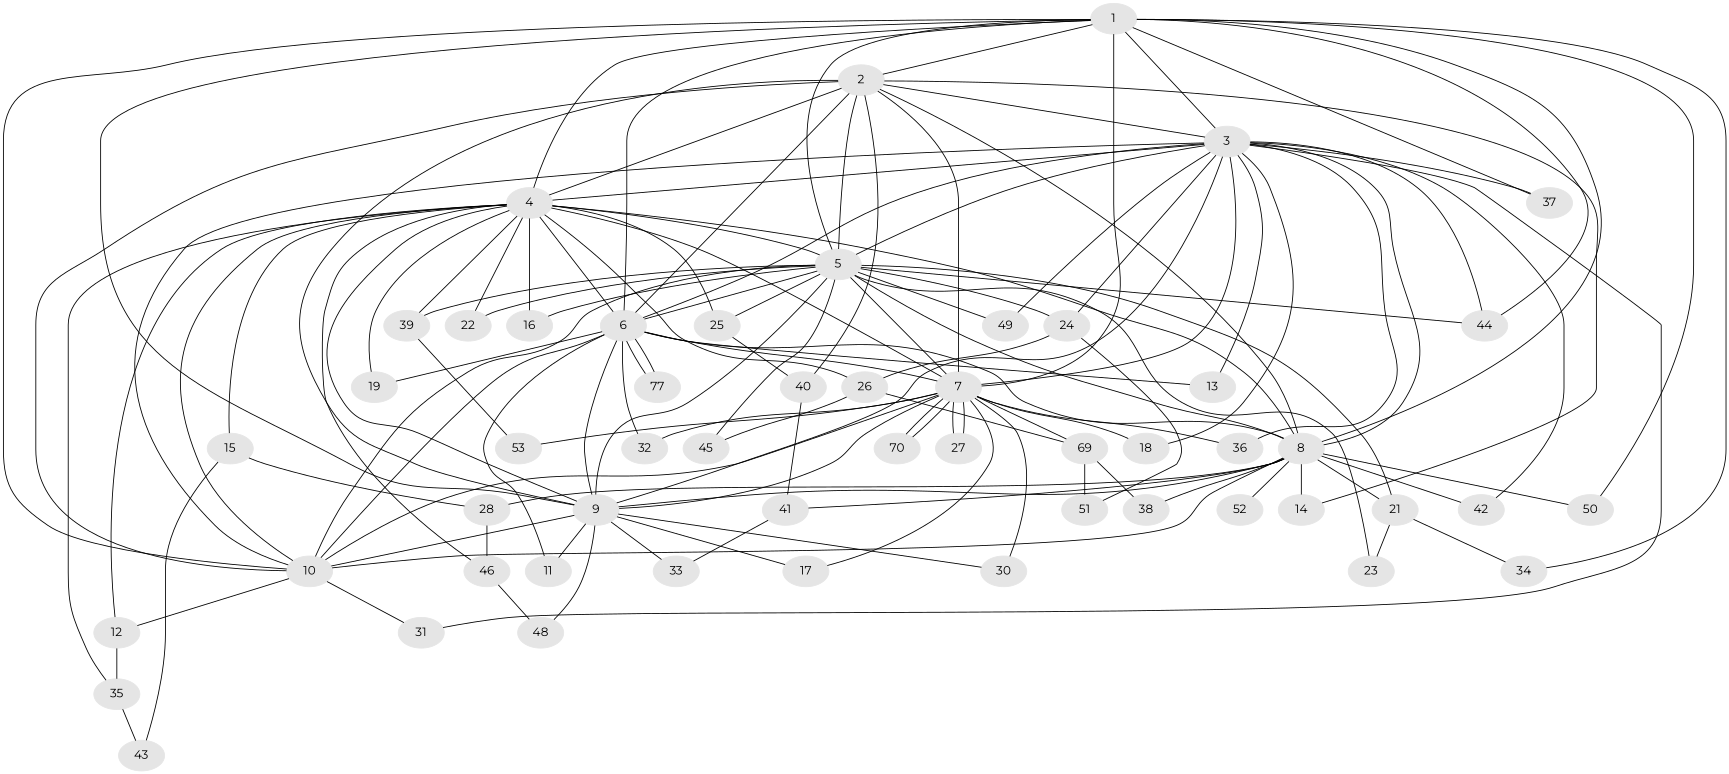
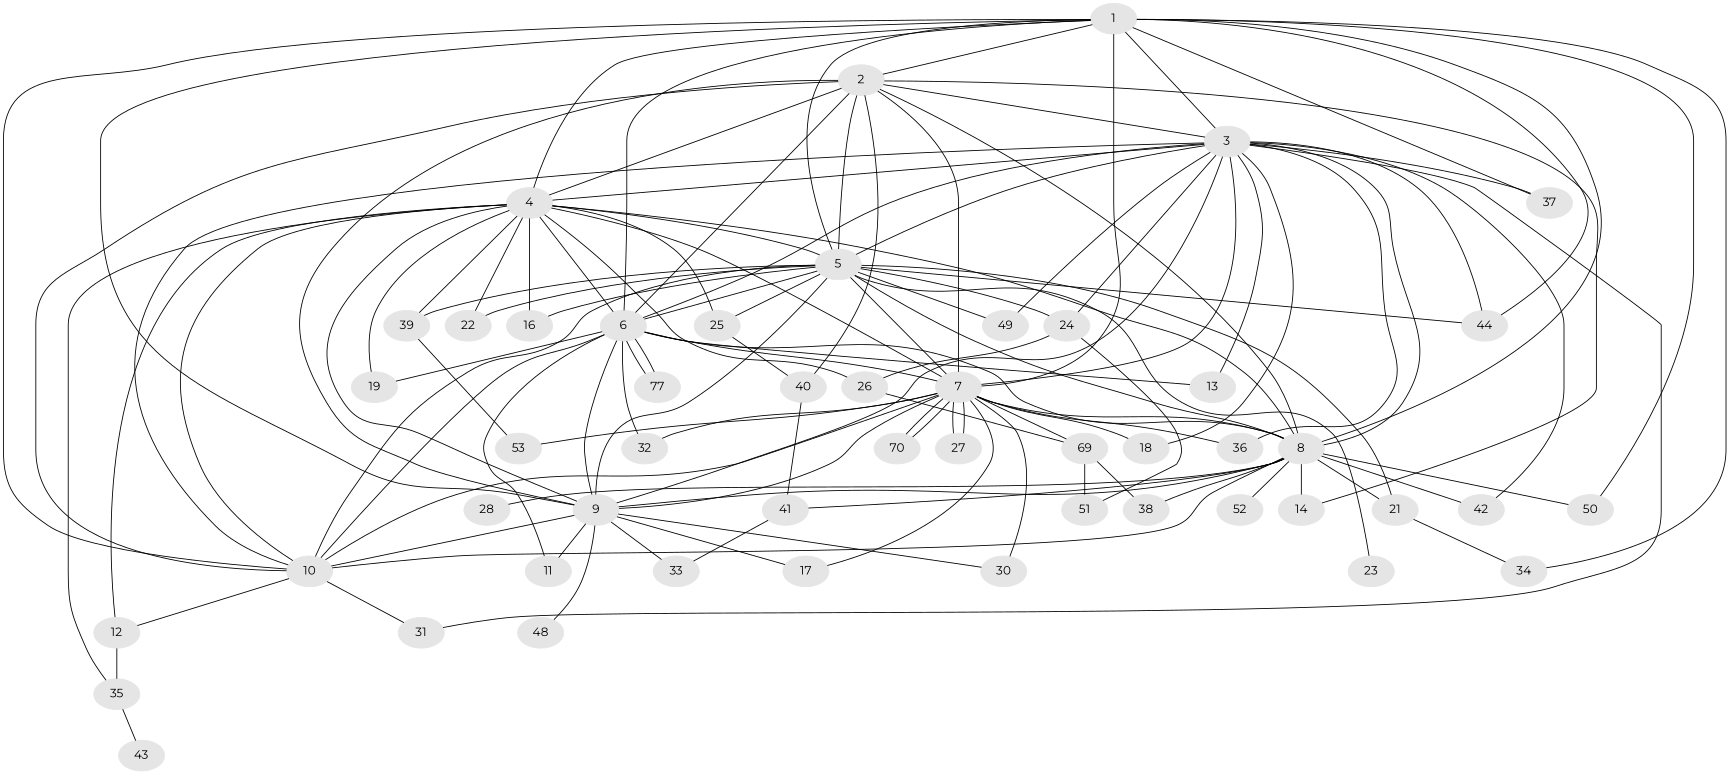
  graph {
    fontname=Montserrat
    node [color=gray90 fontname=Montserrat style=filled]
    edge [fontname=Montserrat]
    1
    2
    3
    4
    5
    6
    7
    8
    9
    10
    34
    37
    44
    50
    14
    40
    13
    18
    24
    31
    36
    42
    49
-   15
    12
    16
    19
    22
    25
    26
    35
    39
-   46
    21
    23
-   45
    11
    32
    n39 [label=77]
    17
    n41 [label=70]
    27
    n43 [label=69]
    30
    53
    28
    38
    41
    52
    33
    48
    43
    51
    1 -- 2
    1 -- 3
    1 -- 4
    1 -- 5
    1 -- 6
    1 -- 7
    1 -- 8
    1 -- 9
    1 -- 10
    1 -- 34
    1 -- 37
    1 -- 44
    1 -- 50
    2 -- 3
    2 -- 4
    2 -- 5
    2 -- 6
    2 -- 7
    2 -- 8
    2 -- 9
    2 -- 10
    2 -- 14
    2 -- 40
    3 -- 4
    3 -- 5
    3 -- 6
    3 -- 7
    3 -- 8
    3 -- 9
    3 -- 10
    3 -- 37
    3 -- 44
    3 -- 13
    3 -- 18
    3 -- 24
    3 -- 31
    3 -- 36
    3 -- 42
    3 -- 49
    4 -- 5
    4 -- 6
    4 -- 7
    4 -- 8
    4 -- 9
    4 -- 10
-   4 -- 15
    4 -- 12
    4 -- 16
    4 -- 19
    4 -- 22
    4 -- 25
    4 -- 26
    4 -- 35
    4 -- 39
-   4 -- 46
    5 -- 6
    5 -- 7
    5 -- 8
    5 -- 9
    5 -- 10
    5 -- 44
    5 -- 24
    5 -- 49
    5 -- 16
    5 -- 22
    5 -- 25
    5 -- 39
    5 -- 21
    5 -- 23
-   5 -- 45
    6 -- 7
    6 -- 8
    6 -- 9
    6 -- 10
    6 -- 13
    6 -- 19
    6 -- 11
    6 -- 32
    6 -- n39
    6 -- n39
+   7 -- 8
    7 -- 9
    7 -- 10
    7 -- 18
    7 -- 36
    7 -- 32
    7 -- 17
    7 -- n41
    7 -- n41
    7 -- 27
    7 -- 27
    7 -- n43
    7 -- 30
    7 -- 53
    8 -- 9
    8 -- 10
    8 -- 50
    8 -- 14
    8 -- 42
    8 -- 21
    8 -- 28
    8 -- 38
    8 -- 41
    8 -- 52
    9 -- 10
    9 -- 11
    9 -- 17
    9 -- 30
    9 -- 33
    9 -- 48
    10 -- 31
    10 -- 12
    40 -- 41
    24 -- 26
    24 -- 51
-   15 -- 28
-   15 -- 43
    12 -- 35
    25 -- 40
-   26 -- 45
    26 -- n43
    35 -- 43
    39 -- 53
-   46 -- 48
    21 -- 34
-   21 -- 23
    n43 -- 38
    n43 -- 51
-   28 -- 46
    41 -- 33
  }
